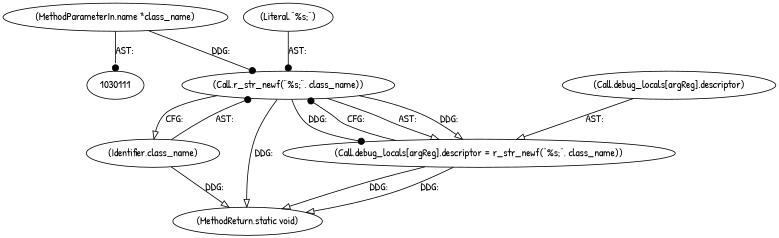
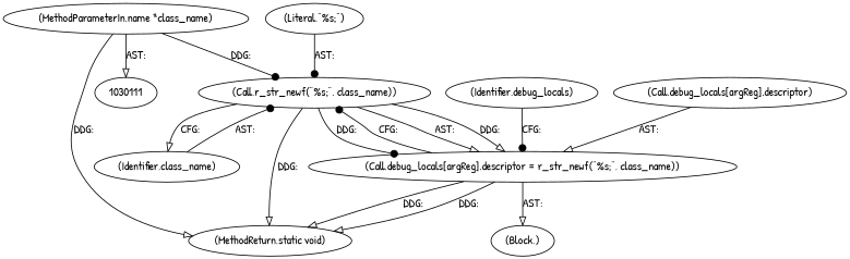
  digraph {
    fontname="Patrick Hand"
    node [fontname="Patrick Hand"]
    edge [arrowhead=onormal fontname="Patrick Hand"]
    n1 [label="(MethodParameterIn,name *class_name)"]
    n2 [label="(Call,r_str_newf(\"%s;\", class_name))"]
    n3 [label="(MethodReturn,static void)"]
    n4 [label=1030111]
    n5 [label="(Call,debug_locals[argReg].descriptor = r_str_newf(\"%s;\", class_name))"]
    n6 [label="(Identifier,class_name)"]
+   n7 [label="(Block,)"]
+   n8 [label="(Identifier,debug_locals)"]
    n9 [label="(Literal,\"%s;\")"]
    n10 [label="(Call,debug_locals[argReg].descriptor)"]
    n1 -> n2 [arrowhead=dot label="DDG: "]
-   n6 -> n3 [label="DDG: "]
-   n1 -> n4 [arrowhead=dot label="AST: "]
+   n1 -> n3 [label="DDG: "]
+   n1 -> n4 [label="AST: "]
    n2 -> n3 [label="DDG: "]
    n2 -> n5 [label="AST: "]
    n2 -> n5 [label="DDG: "]
    n2 -> n5 [arrowhead=dot label="DDG: "]
    n2 -> n6 [label="CFG: "]
    n5 -> n2 [arrowhead=dot label="CFG: "]
    n5 -> n3 [label="DDG: "]
    n5 -> n3 [label="DDG: "]
+   n5 -> n7 [label="AST: "]
    n6 -> n2 [arrowhead=dot label="AST: "]
+   n8 -> n5 [arrowhead=dot label="CFG: "]
    n9 -> n2 [arrowhead=dot label="AST: "]
    n10 -> n5 [label="AST: "]
  }
